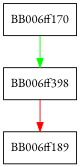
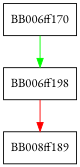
  digraph {
    fontname="EB Garamond"
    splines=ortho
    node [fontname="EB Garamond" shape=box]
    edge [fontname="EB Garamond"]
    BB006ff170
-   BB006ff198 [label=BB006ff398]
-   BB006ff189
+   BB006ff198
+   BB006ff189 [label=BB008ff189]
    BB006ff170 -> BB006ff198 [color=green]
    BB006ff198 -> BB006ff189 [color=red]
  }
